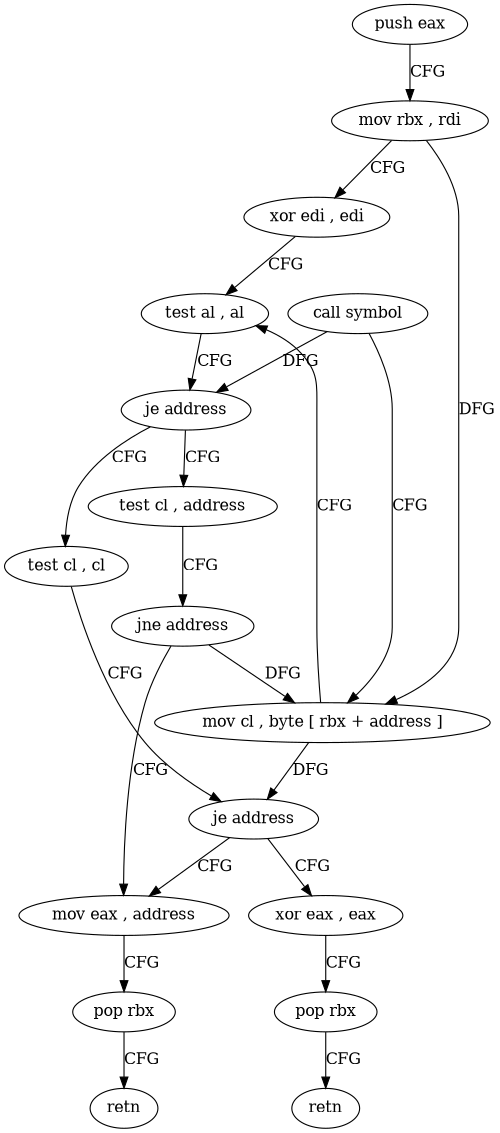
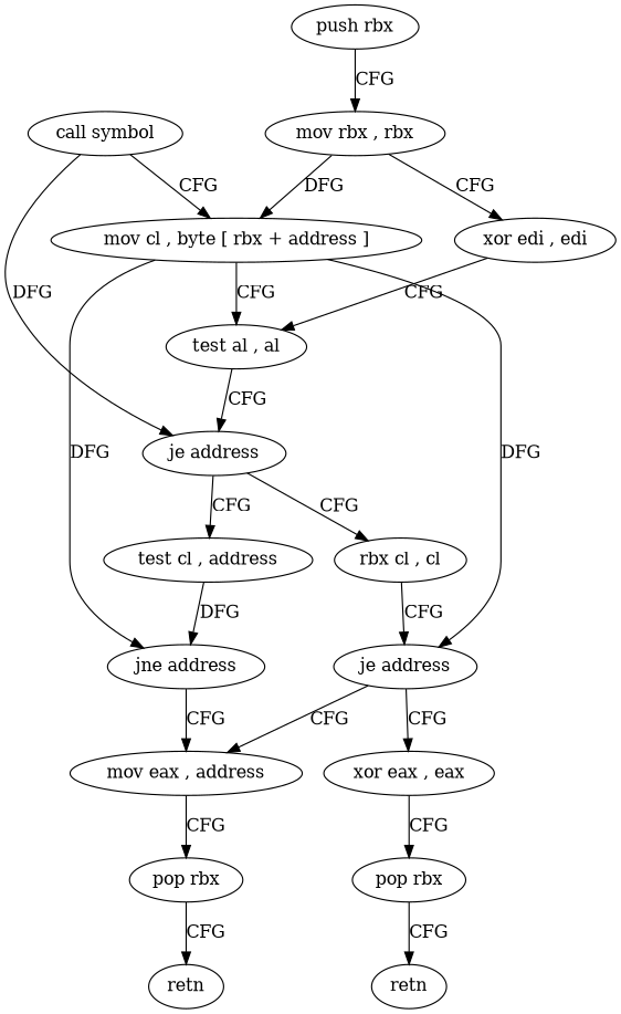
  digraph {
-   n1 [label="push eax"]
-   n2 [label="mov rbx , rdi"]
+   n1 [label="push rbx"]
+   n2 [label="mov rbx , rbx"]
    n3 [label="xor edi , edi"]
    n4 [label="mov cl , byte [ rbx + address ]"]
    n5 [label="test al , al"]
    n6 [label="je address"]
    n7 [label="jne address"]
    n8 [label="call symbol"]
    n9 [label="je address"]
-   n10 [label="test cl , cl"]
+   n10 [label="rbx cl , cl"]
    n11 [label="test cl , address"]
    n12 [label="mov eax , address"]
    n13 [label="xor eax , eax"]
    n14 [label="pop rbx"]
    n15 [label="pop rbx"]
    n16 [label=retn]
    n17 [label=retn]
    n1 -> n2 [label=CFG]
    n2 -> n3 [label=CFG]
    n2 -> n4 [label=DFG]
    n3 -> n5 [label=CFG]
    n4 -> n5 [label=CFG]
    n4 -> n6 [label=DFG]
-   n7 -> n4 [label=DFG]
+   n4 -> n7 [label=DFG]
    n5 -> n9 [label=CFG]
    n6 -> n12 [label=CFG]
    n6 -> n13 [label=CFG]
    n7 -> n12 [label=CFG]
    n8 -> n4 [label=CFG]
    n8 -> n9 [label=DFG]
    n9 -> n10 [label=CFG]
    n9 -> n11 [label=CFG]
    n10 -> n6 [label=CFG]
-   n11 -> n7 [label=CFG]
+   n11 -> n7 [label=DFG]
    n12 -> n14 [label=CFG]
    n13 -> n15 [label=CFG]
    n14 -> n16 [label=CFG]
    n15 -> n17 [label=CFG]
  }
